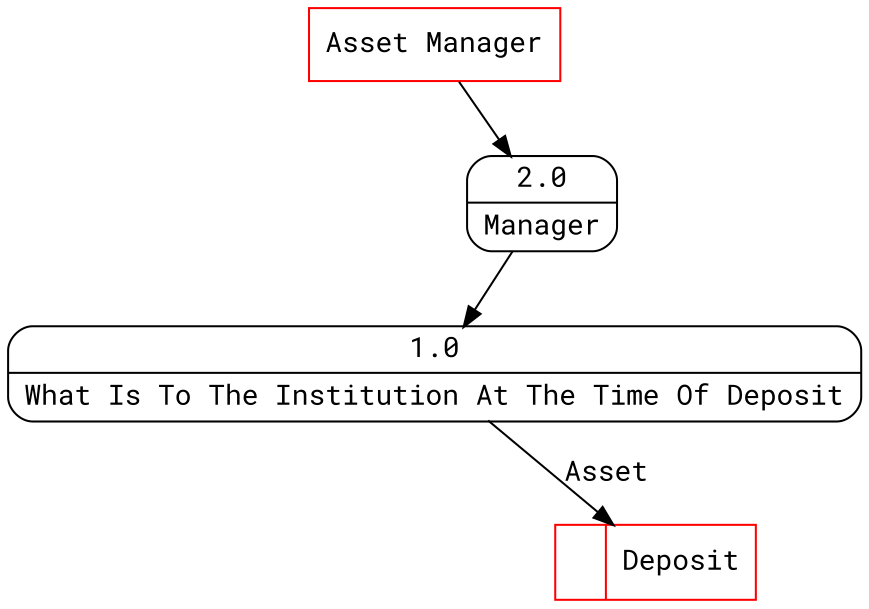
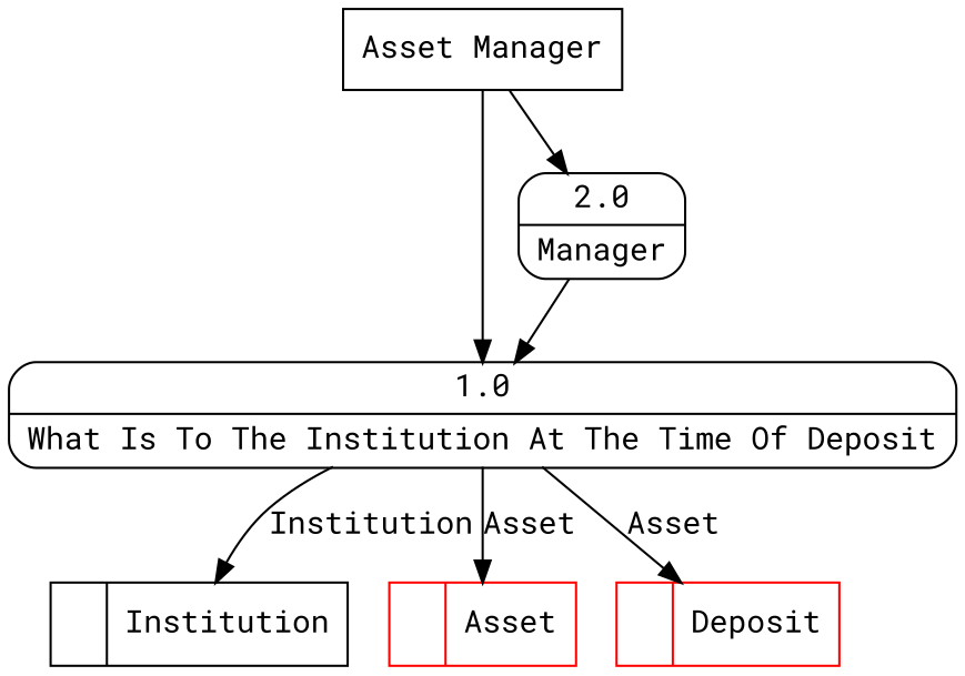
  digraph {
    fontname="Roboto Mono"
    node [fontname="Roboto Mono" shape=record]
    edge [fontname="Roboto Mono"]
+   n1 [label="<f0>  |<f1> Institution "]
+   n2 [color=red label="<f0>  |<f1> Asset "]
    n3 [color=red label="<f0>  |<f1> Deposit "]
-   n4 [label="Asset Manager" shape=box color=red]
+   n4 [label="Asset Manager" shape=box]
    n5 [label="{<f0> 1.0|<f1> What Is To The Institution At The Time Of Deposit }" shape=Mrecord]
    n6 [label="{<f0> 2.0|<f1> Manager }" shape=Mrecord]
+   n4 -> n5
    n4 -> n6
+   n5 -> n1 [label=Institution]
+   n5 -> n2 [label=Asset]
    n5 -> n3 [label=Asset]
    n6 -> n5
  }
